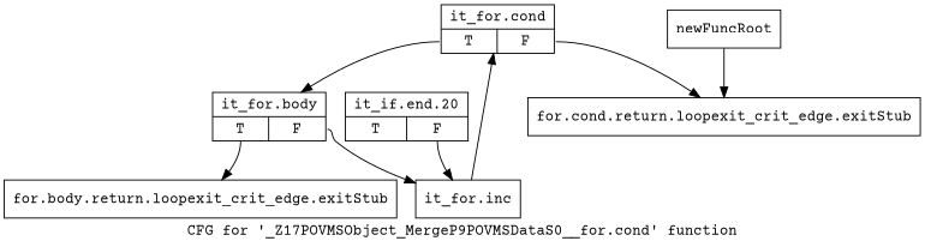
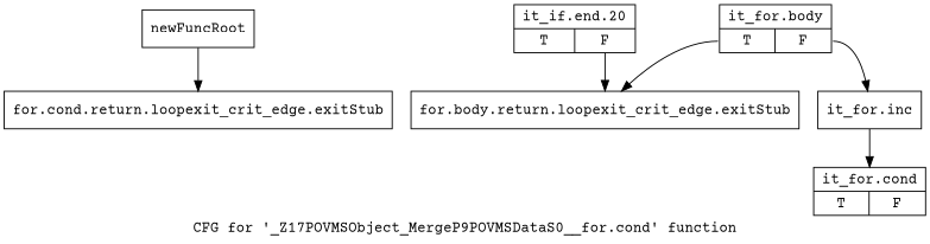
  digraph {
    fontname="Courier Prime"
    label="CFG for '_Z17POVMSObject_MergeP9POVMSDataS0__for.cond' function"
    node [fontname="Courier Prime" shape=record]
    edge [fontname="Courier Prime" tailport=s1]
    n1 [label="{newFuncRoot}"]
    n2 [label="{for.cond.return.loopexit_crit_edge.exitStub}"]
    n3 [label="{it_for.cond|{<s0>T|<s1>F}}"]
    n4 [label="{it_for.body|{<s0>T|<s1>F}}"]
    n5 [label="{for.body.return.loopexit_crit_edge.exitStub}"]
    n6 [label="{it_for.inc}"]
    n7 [label="{it_if.end.20|{<s0>T|<s1>F}}"]
    n1 -> n2
-   n3 -> n2
-   n3 -> n4 [tailport=s0]
    n4 -> n5 [tailport=s0]
    n4 -> n6
    n6 -> n3
-   n7 -> n6
+   n7 -> n5
  }
